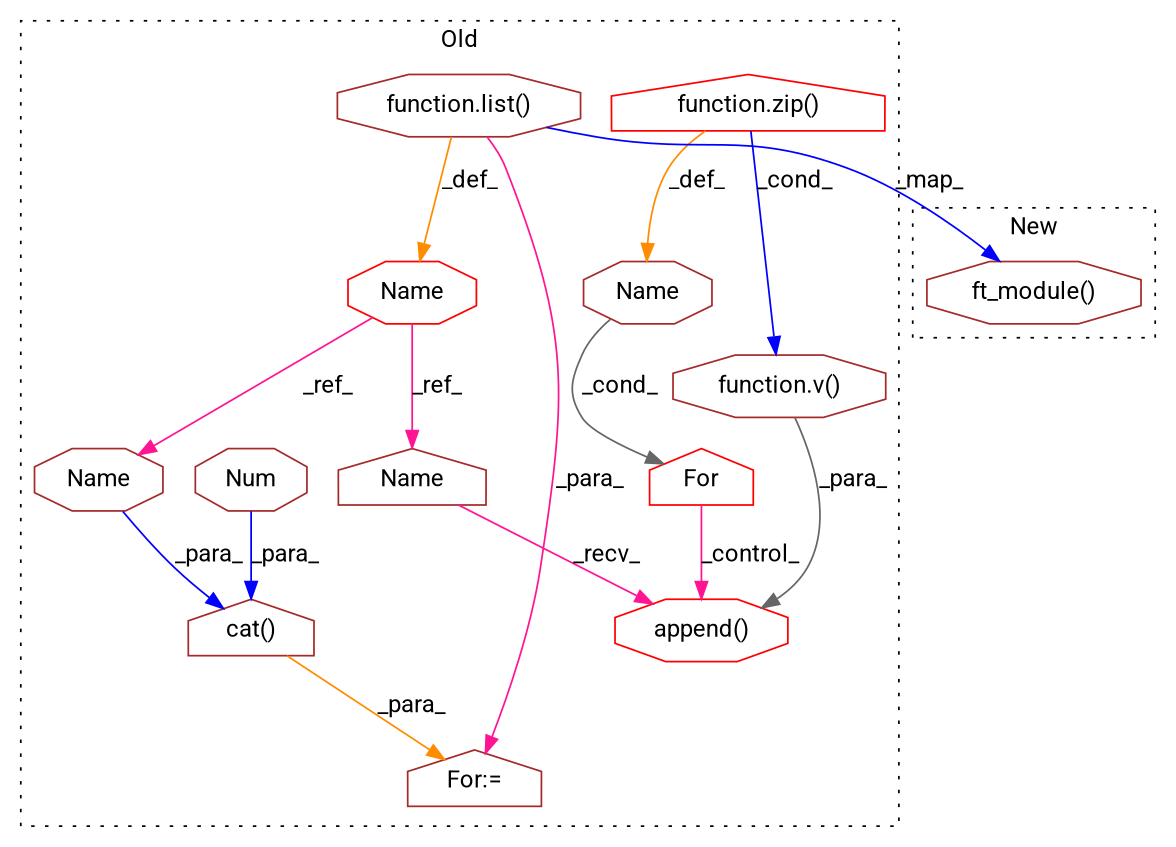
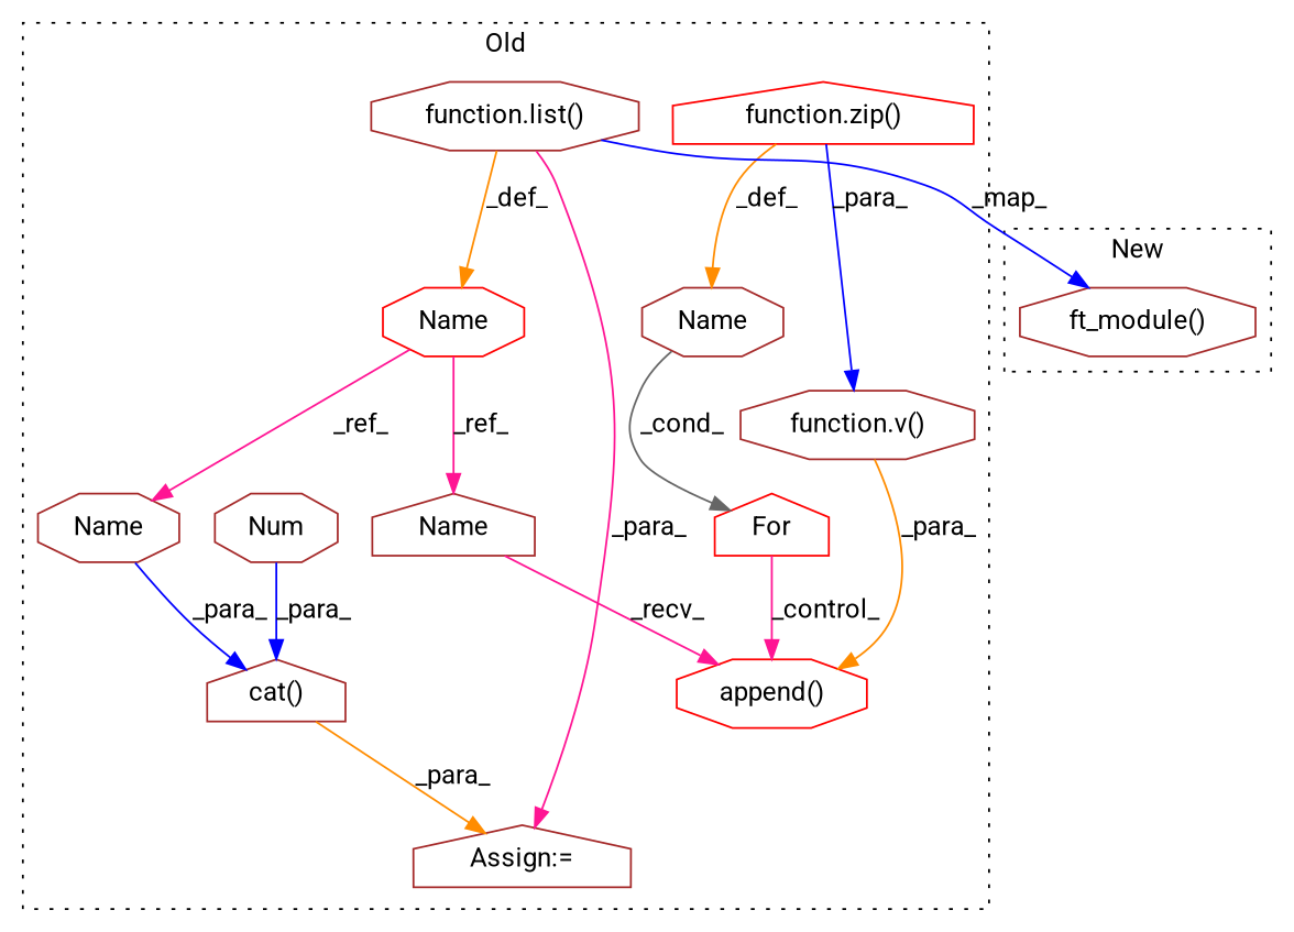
  digraph {
    fontname=Roboto
    node [a=75 color=brown fontname=Roboto l=20 shape=octagon]
    edge [color=deeppink fontname=Roboto]
    n1 [color=red l="4,1" label="function.zip()" s="1707,1728" shape=house]
    n2 [color=red l="28,1" label="append()" s="1743,1775"]
    n3 [a=87 l=1 label=Name s=1701]
    n4 [a=107 color=red l="4,14" label=For s="1693,1729" shape=house]
    n5 [a=87 color=red label=Name s=1655]
    n6 [l="10,1" label="cat()" s="1789,1822" shape=house]
    n7 [l="2,1" label="function.v()" s="1771,1774"]
    n8 [l=6 label="function.list()" s=1678]
    n9 [a=76 l=1 label=Num s=1821]
-   n10 [a=68 l=3 label="For:=" s=1786 shape=house]
+   n10 [a=68 l=3 label="Assign:=" s=1786 shape=house]
    n11 [a=87 label=Name s=1799]
    n12 [a=87 label=Name s=1743 shape=house]
    n13 [l="15,1" label="ft_module()" s="1994,2010"]
    subgraph cluster_1 {
      label=Old
      style=dotted
      n1
      n2
      n3
      n4
      n5
      n6
      n7
      n8
      n9
      n10
      n11
      n12
    }
    subgraph cluster_2 {
      label=New
      style=dotted
      n13
    }
    n1 -> n3 [color=darkorange label=_def_]
-   n1 -> n7 [color=blue label=_cond_]
+   n1 -> n7 [color=blue label=_para_]
    n3 -> n4 [color=gray40 label=_cond_]
    n4 -> n2 [label=_control_]
    n5 -> n11 [label=_ref_]
    n5 -> n12 [label=_ref_]
    n6 -> n10 [color=darkorange label=_para_]
-   n7 -> n2 [color=gray40 label=_para_]
+   n7 -> n2 [color=darkorange label=_para_]
    n8 -> n5 [color=darkorange label=_def_]
    n8 -> n10 [label=_para_]
    n8 -> n13 [color=blue label=_map_]
    n9 -> n6 [color=blue label=_para_]
    n11 -> n6 [color=blue label=_para_]
    n12 -> n2 [label=_recv_]
  }
